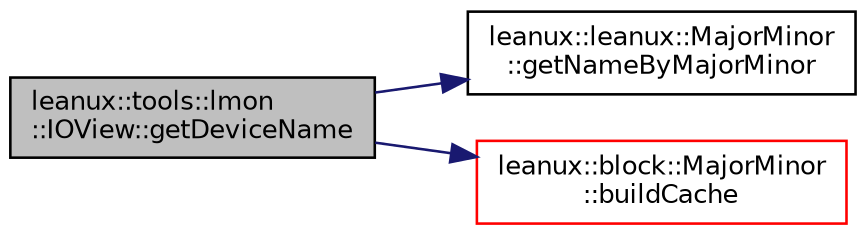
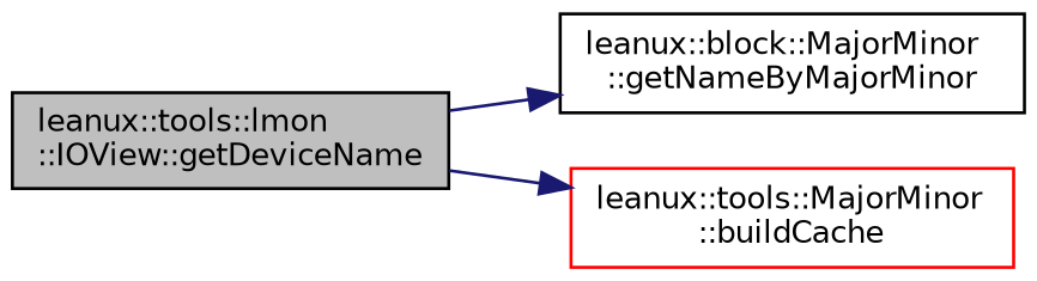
  digraph {
    rankdir=LR
    node [color=black fontname=Helvetica fontsize=10 shape=record]
    edge [color=midnightblue fontname=Helvetica fontsize=10 labelfontname=Helvetica labelfontsize=10 style=solid]
    n1 [fillcolor=grey75 fontcolor=black height=0.2 label="leanux::tools::lmon\l::IOView::getDeviceName" style=filled width=0.4]
-   n2 [height=0.2 label="leanux::leanux::MajorMinor\l::getNameByMajorMinor" width=0.4]
-   n3 [color=red height=0.2 label="leanux::block::MajorMinor\l::buildCache" width=0.4]
+   n2 [height=0.2 label="leanux::block::MajorMinor\l::getNameByMajorMinor" width=0.4]
+   n3 [color=red height=0.2 label="leanux::tools::MajorMinor\l::buildCache" width=0.4]
    n1 -> n2
    n1 -> n3
  }
